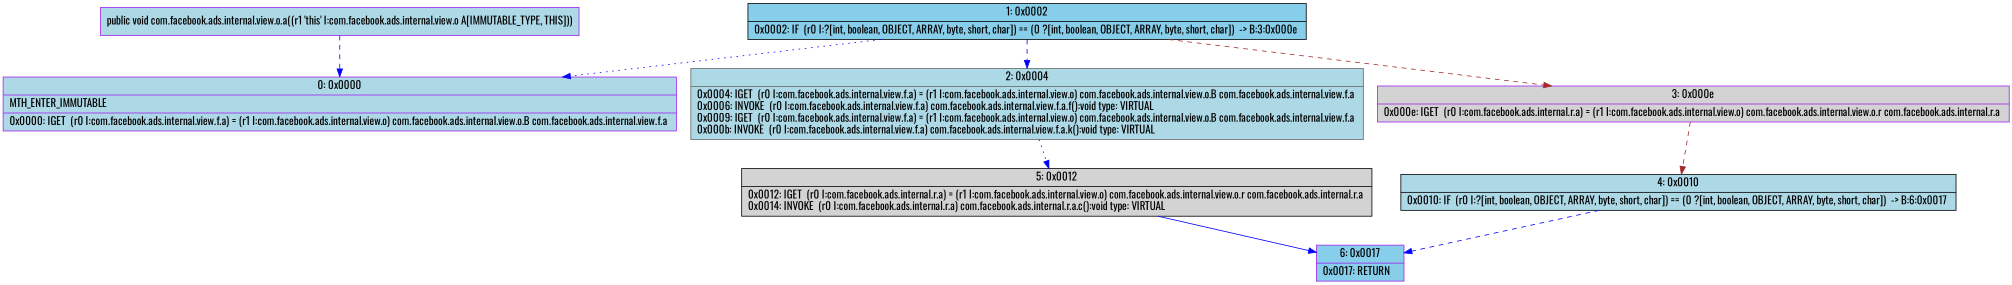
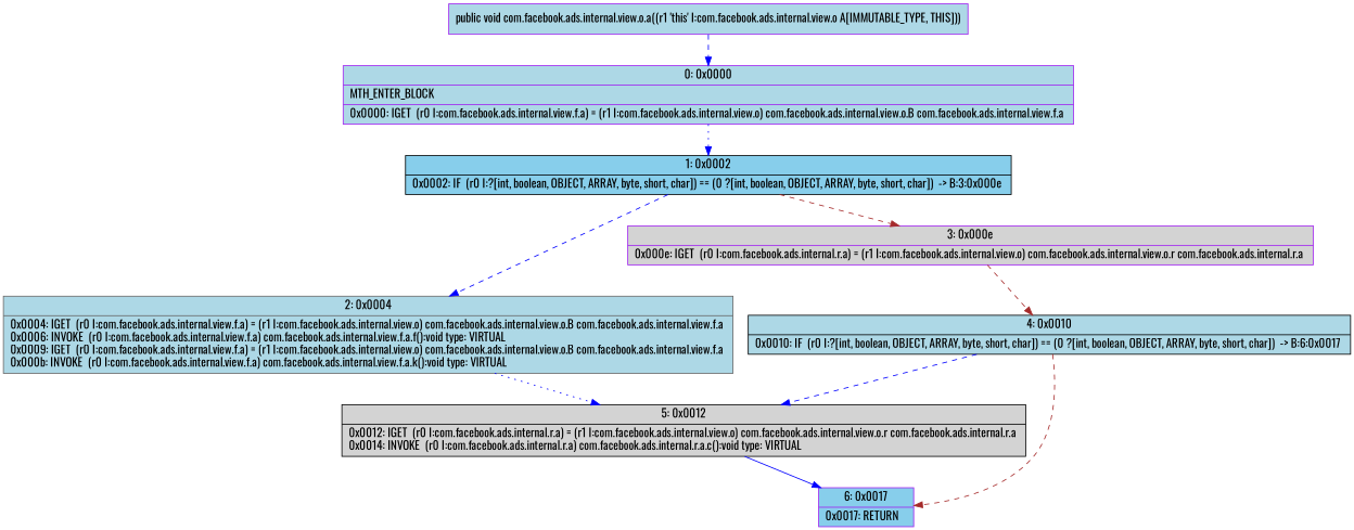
  digraph {
    fontname=Oswald
    node [color=purple fillcolor=lightblue fontname=Oswald shape=record style=filled]
    edge [color=blue fontname=Oswald style=dashed]
-   n1 [label="{0\:\ 0x0000|MTH_ENTER_IMMUTABLE\l|0x0000: IGET  (r0 I:com.facebook.ads.internal.view.f.a) = (r1 I:com.facebook.ads.internal.view.o) com.facebook.ads.internal.view.o.B com.facebook.ads.internal.view.f.a \l}"]
+   n1 [label="{0\:\ 0x0000|MTH_ENTER_BLOCK\l|0x0000: IGET  (r0 I:com.facebook.ads.internal.view.f.a) = (r1 I:com.facebook.ads.internal.view.o) com.facebook.ads.internal.view.o.B com.facebook.ads.internal.view.f.a \l}"]
    n2 [color=black fillcolor=skyblue label="{1\:\ 0x0002|0x0002: IF  (r0 I:?[int, boolean, OBJECT, ARRAY, byte, short, char]) == (0 ?[int, boolean, OBJECT, ARRAY, byte, short, char])  \-\> B:3:0x000e \l}"]
    n3 [color=gray40 label="{2\:\ 0x0004|0x0004: IGET  (r0 I:com.facebook.ads.internal.view.f.a) = (r1 I:com.facebook.ads.internal.view.o) com.facebook.ads.internal.view.o.B com.facebook.ads.internal.view.f.a \l0x0006: INVOKE  (r0 I:com.facebook.ads.internal.view.f.a) com.facebook.ads.internal.view.f.a.f():void type: VIRTUAL \l0x0009: IGET  (r0 I:com.facebook.ads.internal.view.f.a) = (r1 I:com.facebook.ads.internal.view.o) com.facebook.ads.internal.view.o.B com.facebook.ads.internal.view.f.a \l0x000b: INVOKE  (r0 I:com.facebook.ads.internal.view.f.a) com.facebook.ads.internal.view.f.a.k():void type: VIRTUAL \l}"]
    n4 [fillcolor=lightgrey label="{3\:\ 0x000e|0x000e: IGET  (r0 I:com.facebook.ads.internal.r.a) = (r1 I:com.facebook.ads.internal.view.o) com.facebook.ads.internal.view.o.r com.facebook.ads.internal.r.a \l}"]
    n5 [color=black fillcolor=lightgrey label="{5\:\ 0x0012|0x0012: IGET  (r0 I:com.facebook.ads.internal.r.a) = (r1 I:com.facebook.ads.internal.view.o) com.facebook.ads.internal.view.o.r com.facebook.ads.internal.r.a \l0x0014: INVOKE  (r0 I:com.facebook.ads.internal.r.a) com.facebook.ads.internal.r.a.c():void type: VIRTUAL \l}"]
    n6 [color=black label="{4\:\ 0x0010|0x0010: IF  (r0 I:?[int, boolean, OBJECT, ARRAY, byte, short, char]) == (0 ?[int, boolean, OBJECT, ARRAY, byte, short, char])  \-\> B:6:0x0017 \l}"]
    n7 [fillcolor=skyblue label="{6\:\ 0x0017|0x0017: RETURN   \l}"]
    n8 [label="{public void com.facebook.ads.internal.view.o.a((r1 'this' I:com.facebook.ads.internal.view.o A[IMMUTABLE_TYPE, THIS])) }"]
-   n2 -> n1 [style=dotted]
+   n1 -> n2 [style=dotted]
    n2 -> n3
    n2 -> n4 [color=brown]
    n3 -> n5 [style=dotted]
    n4 -> n6 [color=brown]
    n5 -> n7 [style=solid]
-   n6 -> n7
+   n6 -> n5
+   n6 -> n7 [color=brown]
    n8 -> n1
  }
